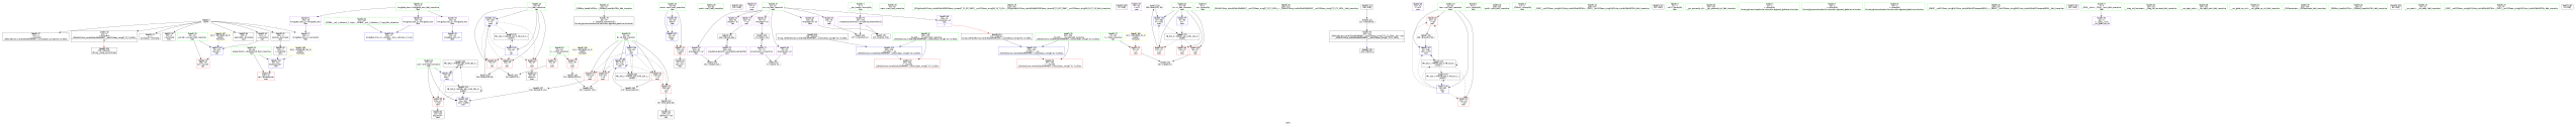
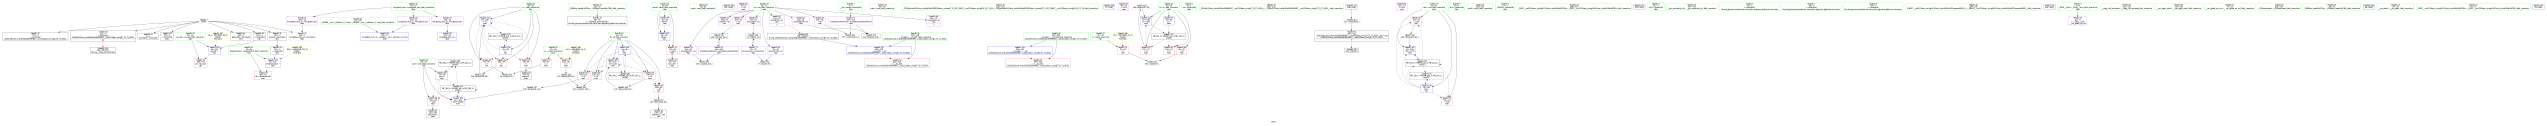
  digraph {
    fontname="IBM Plex Sans"
    label=SVFG
    node [color=green fontname="IBM Plex Sans" shape=record]
    edge [fontname="IBM Plex Sans" style=solid]
    n1 [color=grey label="{NodeID: 0\nNullPtr}"]
    n2 [color=black label="{NodeID: 41\n2\<--3\ndummyVal\<--dummyVal\n}"]
    n3 [color=black label="{NodeID: 42\n109\<--3\n\<--dummyVal\nmain\n}"]
    n4 [color=black label="{NodeID: 43\n110\<--3\n\<--dummyVal\nmain\n}"]
    n5 [color=black label="{NodeID: 45\n182\<--3\nlpad.val\<--dummyVal\nmain\n}"]
    n6 [color=black label="{NodeID: 46\n183\<--3\nlpad.val35\<--dummyVal\nmain\n}"]
    n7 [color=black label="{NodeID: 47\n213\<--3\n\<--dummyVal\n_ZStltIcSt11char_traitsIcESaIcEEbRKNSt7__cxx1112basic_stringIT_T0_T1_EESA_\n}"]
    n8 [color=black label="{NodeID: 48\n214\<--3\n\<--dummyVal\n_ZStltIcSt11char_traitsIcESaIcEEbRKNSt7__cxx1112basic_stringIT_T0_T1_EESA_\n|{<s0>12}}"]
    n9 [color=blue label="{NodeID: 97\n245\<--3\nllvm.global_ctors_2\<--dummyVal\nGlob }" style=dotted]
    n10 [color=blue label="{NodeID: 102\n53\<--110\nexn.slot\<--\nmain\n}"]
    n11 [color=black label="{NodeID: 44\n112\<--3\n\<--dummyVal\nmain\n}"]
    n12 [color=blue label="{NodeID: 103\n55\<--112\nehselector.slot\<--\nmain\n}"]
    n13 [color=black label="{NodeID: 215\n228 = PHI(214, )\n0th arg __clang_call_terminate }"]
    n14 [color=red label="{NodeID: 78\n180\<--53\nexn\<--exn.slot\nmain\n}"]
    n15 [color=red label="{NodeID: 79\n181\<--55\nsel\<--ehselector.slot\nmain\n}"]
    n16 [color=black label="{NodeID: 180\nMR_18V_2 = PHI(MR_18V_4, MR_18V_1, )\npts\{64 \}\n}"]
    n17 [color=blue label="{NodeID: 105\n63\<--68\nprev\<--\nmain\n}"]
    n18 [color=blue label="{NodeID: 108\n63\<--142\nprev\<--add18\nmain\n}"]
    n19 [color=red label="{NodeID: 88\n130\<--63\n\<--prev\nmain\n}"]
    n20 [color=black label="{NodeID: 176\nMR_18V_5 = PHI(MR_18V_6, MR_18V_4, )\npts\{64 \}\n}"]
    n21 [color=black label="{NodeID: 52\n131\<--130\nidxprom14\<--\nmain\n}"]
    n22 [label="{NodeID: 14\n29\<--35\n_ZNSt8ios_base4InitD1Ev\<--_ZNSt8ios_base4InitD1Ev_field_insensitive\n}"]
    n23 [color=black label="{NodeID: 49\n28\<--29\n\<--_ZNSt8ios_base4InitD1Ev\nCan only get source location for instruction, argument, global var or function.}"]
    n24 [color=blue label="{NodeID: 111\n45\<--68\nretval\<--\nmain\n}"]
    n25 [color=red label="{NodeID: 74\n172\<--45\n\<--retval\nmain\n}"]
    n26 [color=black label="{NodeID: 53\n44\<--172\nmain_ret\<--\nmain\n}"]
    n27 [label="{NodeID: 28\n81\<--82\nscanf\<--scanf_field_insensitive\n}"]
    n28 [color=black label="{NodeID: 208\n101 = PHI()\n}"]
    n29 [color=purple label="{NodeID: 56\n79\<--8\n\<--.str\nmain\n}"]
    n30 [color=grey label="{NodeID: 153\n127 = Binary(126, 84, )\n}"]
    n31 [color=black label="{NodeID: 51\n128\<--127\nidxprom12\<--add\nmain\n}"]
    n32 [color=purple label="{NodeID: 70\n163\<--51\n\<--arr\nmain\n}"]
    n33 [color=black label="{NodeID: 149\n165 = PHI(163, 166, )\n}"]
    n34 [color=purple label="{NodeID: 72\n166\<--165\narraydestroy.element\<--arraydestroy.elementPast\nmain\n}"]
    n35 [color=grey label="{NodeID: 165\n170 = cmp(166, 162, )\n}"]
    n36 [color=red label="{NodeID: 84\n98\<--59\n\<--i\nmain\n}"]
    n37 [color=black label="{NodeID: 50\n99\<--98\nidxprom\<--\nmain\n}"]
    n38 [label="{NodeID: 1\n7\<--1\n__dso_handle\<--dummyObj\nGlob }"]
    n39 [color=purple label="{NodeID: 73\n175\<--174\narraydestroy.element32\<--arraydestroy.elementPast31\nmain\n}"]
    n40 [color=black label="{NodeID: 181\nMR_20V_2 = PHI(MR_20V_4, MR_20V_1, )\npts\{66 \}\n}"]
    n41 [color=blue label="{NodeID: 106\n65\<--68\ni8\<--\nmain\n}"]
    n42 [color=blue label="{NodeID: 109\n65\<--147\ni8\<--inc20\nmain\n}"]
    n43 [color=red label="{NodeID: 89\n121\<--65\n\<--i8\nmain\n}"]
    n44 [color=red label="{NodeID: 90\n126\<--65\n\<--i8\nmain\n}"]
    n45 [color=red label="{NodeID: 91\n141\<--65\n\<--i8\nmain\n}"]
    n46 [color=red label="{NodeID: 92\n146\<--65\n\<--i8\nmain\n}"]
    n47 [color=grey label="{NodeID: 163\n124 = cmp(121, 123, )\n}"]
    n48 [color=grey label="{NodeID: 157\n142 = Binary(141, 84, )\n}"]
    n49 [color=grey label="{NodeID: 158\n147 = Binary(146, 84, )\n}"]
    n50 [color=blue label="{NodeID: 98\n45\<--68\nretval\<--\nmain\n}"]
    n51 [label="{NodeID: 15\n42\<--43\nmain\<--main_field_insensitive\n}"]
    n52 [color=blue label="{NodeID: 112\n200\<--198\n__lhs.addr\<--__lhs\n_ZStltIcSt11char_traitsIcESaIcEEbRKNSt7__cxx1112basic_stringIT_T0_T1_EESA_\n}"]
    n53 [color=red label="{NodeID: 93\n206\<--200\n\<--__lhs.addr\n_ZStltIcSt11char_traitsIcESaIcEEbRKNSt7__cxx1112basic_stringIT_T0_T1_EESA_\n}"]
    n54 [label="{NodeID: 29\n102\<--103\n_ZSt7getlineIcSt11char_traitsIcESaIcEERSt13basic_istreamIT_T0_ES7_RNSt7__cxx1112basic_stringIS4_S5_T1_EE\<--_ZSt7getlineIcSt11char_traitsIcESaIcEERSt13basic_istreamIT_T0_ES7_RNSt7__cxx1112basic_stringIS4_S5_T1_EE_field_insensitive\n}"]
    n55 [color=black label="{NodeID: 209\n27 = PHI()\n}"]
    n56 [color=purple label="{NodeID: 57\n90\<--10\n\<--.str.1\nmain\n}"]
    n57 [color=grey label="{NodeID: 154\n158 = Binary(157, 84, )\n}"]
    n58 [color=blue label="{NodeID: 110\n57\<--158\ntn\<--inc25\nmain\n}"]
    n59 [color=black label="{NodeID: 177\nMR_12V_3 = PHI(MR_12V_4, MR_12V_2, )\npts\{58 \}\n}"]
    n60 [color=red label="{NodeID: 80\n86\<--57\n\<--tn\nmain\n}"]
    n61 [color=red label="{NodeID: 81\n150\<--57\n\<--tn\nmain\n}"]
    n62 [color=red label="{NodeID: 82\n157\<--57\n\<--tn\nmain\n}"]
    n63 [color=purple label="{NodeID: 71\n73\<--72\narrayctor.next\<--arrayctor.cur\nmain\n}"]
    n64 [color=black label="{NodeID: 150\n72 = PHI(69, 73, )\n}"]
    n65 [color=grey label="{NodeID: 162\n77 = cmp(73, 70, )\n}"]
    n66 [color=red label="{NodeID: 85\n105\<--59\n\<--i\nmain\n}"]
    n67 [color=grey label="{NodeID: 152\n106 = Binary(105, 84, )\n}"]
    n68 [color=blue label="{NodeID: 101\n59\<--106\ni\<--inc\nmain\n}"]
    n69 [color=red label="{NodeID: 83\n94\<--59\n\<--i\nmain\n}"]
    n70 [color=black label="{NodeID: 178\nMR_14V_2 = PHI(MR_14V_4, MR_14V_1, )\npts\{60 \}\n}"]
    n71 [label="{NodeID: 2\n8\<--1\n.str\<--dummyObj\nGlob }"]
    n72 [color=blue label="{NodeID: 99\n57\<--84\ntn\<--\nmain\n}"]
    n73 [color=grey label="{NodeID: 160\n88 = cmp(86, 87, )\n}"]
    n74 [label="{NodeID: 16\n45\<--46\nretval\<--retval_field_insensitive\nmain\n}"]
    n75 [color=blue label="{NodeID: 113\n202\<--199\n__rhs.addr\<--__rhs\n_ZStltIcSt11char_traitsIcESaIcEEbRKNSt7__cxx1112basic_stringIT_T0_T1_EESA_\n}"]
    n76 [color=red label="{NodeID: 94\n207\<--202\n\<--__rhs.addr\n_ZStltIcSt11char_traitsIcESaIcEEbRKNSt7__cxx1112basic_stringIT_T0_T1_EESA_\n}"]
    n77 [label="{NodeID: 30\n134\<--135\n_ZStltIcSt11char_traitsIcESaIcEEbRKNSt7__cxx1112basic_stringIT_T0_T1_EESA_\<--_ZStltIcSt11char_traitsIcESaIcEEbRKNSt7__cxx1112basic_stringIT_T0_T1_EESA__field_insensitive\n}"]
    n78 [color=black label="{NodeID: 210\n133 = PHI(197, )\n}"]
    n79 [color=purple label="{NodeID: 58\n152\<--13\n\<--.str.2\nmain\n}"]
    n80 [color=grey label="{NodeID: 155\n123 = Binary(122, 84, )\n}"]
    n81 [color=red label="{NodeID: 86\n137\<--61\n\<--cost\nmain\n}"]
    n82 [color=grey label="{NodeID: 156\n138 = Binary(137, 84, )\n}"]
    n83 [color=blue label="{NodeID: 107\n61\<--138\ncost\<--inc17\nmain\n}"]
    n84 [color=black label="{NodeID: 175\nMR_16V_6 = PHI(MR_16V_4, MR_16V_5, )\npts\{62 \}\n}"]
    n85 [label="{NodeID: 3\n10\<--1\n.str.1\<--dummyObj\nGlob }"]
    n86 [color=blue label="{NodeID: 100\n59\<--68\ni\<--\nmain\n}"]
    n87 [color=grey label="{NodeID: 159\n96 = cmp(94, 95, )\n}"]
    n88 [label="{NodeID: 17\n47\<--48\nt\<--t_field_insensitive\nmain\n}"]
    n89 [color=red label="{NodeID: 75\n87\<--47\n\<--t\nmain\n}"]
    n90 [label="{NodeID: 31\n154\<--155\nprintf\<--printf_field_insensitive\n}"]
    n91 [color=black label="{NodeID: 211\n208 = PHI()\n}"]
    n92 [color=grey label="{NodeID: 161\n211 = cmp(208, 68, )\n}"]
    n93 [color=black label="{NodeID: 54\n197\<--211\n_ZStltIcSt11char_traitsIcESaIcEEbRKNSt7__cxx1112basic_stringIT_T0_T1_EESA__ret\<--cmp\n_ZStltIcSt11char_traitsIcESaIcEEbRKNSt7__cxx1112basic_stringIT_T0_T1_EESA_\n|{<s0>7}}"]
    n94 [color=purple label="{NodeID: 59\n243\<--15\nllvm.global_ctors_0\<--llvm.global_ctors\nGlob }"]
    n95 [color=blue label="{NodeID: 95\n243\<--16\nllvm.global_ctors_0\<--\nGlob }"]
    n96 [color=red label="{NodeID: 87\n151\<--61\n\<--cost\nmain\n}"]
    n97 [color=black label="{NodeID: 179\nMR_16V_2 = PHI(MR_16V_4, MR_16V_1, )\npts\{62 \}\n}"]
    n98 [color=black label="{NodeID: 151\n174 = PHI(115, 175, )\n}"]
    n99 [color=grey label="{NodeID: 164\n177 = cmp(175, 114, )\n}"]
    n100 [label="{NodeID: 4\n12\<--1\n_ZSt3cin\<--dummyObj\nGlob }"]
    n101 [label="{NodeID: 18\n49\<--50\nn\<--n_field_insensitive\nmain\n}"]
    n102 [color=red label="{NodeID: 76\n95\<--49\n\<--n\nmain\n}"]
    n103 [color=red label="{NodeID: 77\n122\<--49\n\<--n\nmain\n}"]
    n104 [label="{NodeID: 32\n168\<--169\n_ZNSt7__cxx1112basic_stringIcSt11char_traitsIcESaIcEED1Ev\<--_ZNSt7__cxx1112basic_stringIcSt11char_traitsIcESaIcEED1Ev_field_insensitive\n}"]
    n105 [color=black label="{NodeID: 212\n229 = PHI()\n}"]
    n106 [color=purple label="{NodeID: 60\n244\<--15\nllvm.global_ctors_1\<--llvm.global_ctors\nGlob }"]
    n107 [color=blue label="{NodeID: 96\n244\<--17\nllvm.global_ctors_1\<--_GLOBAL__sub_I_uditarora_2_1.cpp\nGlob }"]
    n108 [label="{NodeID: 5\n13\<--1\n.str.2\<--dummyObj\nGlob }"]
    n109 [color=yellow label="{NodeID: 185\n4V_1 = ENCHI(MR_4V_0)\npts\{48 \}\nFun[main]}" style=double]
    n110 [label="{NodeID: 19\n51\<--52\narr\<--arr_field_insensitive\nmain\n}"]
    n111 [color=purple label="{NodeID: 62\n69\<--51\narray.begin\<--arr\nmain\n}"]
    n112 [color=purple label="{NodeID: 63\n70\<--51\narrayctor.end\<--arr\nmain\n}"]
    n113 [color=purple label="{NodeID: 64\n100\<--51\narrayidx\<--arr\nmain\n}"]
    n114 [color=purple label="{NodeID: 65\n114\<--51\narray.begin29\<--arr\nmain\n}"]
    n115 [color=purple label="{NodeID: 66\n115\<--51\n\<--arr\nmain\n}"]
+   n116 [color=purple label="{NodeID: 67\n129\<--51\narrayidx13\<--arr\nmain\n|{<s0>7}}"]
    n117 [color=purple label="{NodeID: 68\n132\<--51\narrayidx15\<--arr\nmain\n|{<s0>7}}"]
    n118 [color=purple label="{NodeID: 69\n162\<--51\narray.begin27\<--arr\nmain\n}"]
    n119 [color=black label="{NodeID: 213\n198 = PHI(129, )\n0th arg _ZStltIcSt11char_traitsIcESaIcEEbRKNSt7__cxx1112basic_stringIT_T0_T1_EESA_ }"]
-   n120 [color=black label="{NodeID: 214\n199 = PHI(132, )\n1st arg _ZStltIcSt11char_traitsIcESaIcEEbRKNSt7__cxx1112basic_stringIT_T0_T1_EESA_ }"]
    n121 [label="{NodeID: 33\n190\<--191\n__gxx_personality_v0\<--__gxx_personality_v0_field_insensitive\n}"]
    n122 [color=purple label="{NodeID: 61\n245\<--15\nllvm.global_ctors_2\<--llvm.global_ctors\nGlob }"]
    n123 [label="{NodeID: 6\n16\<--1\n\<--dummyObj\nCan only get source location for instruction, argument, global var or function.}"]
    n124 [color=yellow label="{NodeID: 186\n6V_1 = ENCHI(MR_6V_0)\npts\{50 \}\nFun[main]}" style=double]
    n125 [label="{NodeID: 20\n53\<--54\nexn.slot\<--exn.slot_field_insensitive\nmain\n}"]
    n126 [label="{NodeID: 34\n200\<--201\n__lhs.addr\<--__lhs.addr_field_insensitive\n_ZStltIcSt11char_traitsIcESaIcEEbRKNSt7__cxx1112basic_stringIT_T0_T1_EESA_\n}"]
    n127 [label="{NodeID: 7\n68\<--1\n\<--dummyObj\nCan only get source location for instruction, argument, global var or function.}"]
    n128 [color=yellow label="{NodeID: 187\n8V_1 = ENCHI(MR_8V_0)\npts\{54 \}\nFun[main]}" style=double]
    n129 [color=blue label="{NodeID: 104\n61\<--68\ncost\<--\nmain\n}"]
    n130 [label="{NodeID: 21\n55\<--56\nehselector.slot\<--ehselector.slot_field_insensitive\nmain\n}"]
    n131 [label="{NodeID: 35\n202\<--203\n__rhs.addr\<--__rhs.addr_field_insensitive\n_ZStltIcSt11char_traitsIcESaIcEEbRKNSt7__cxx1112basic_stringIT_T0_T1_EESA_\n}"]
    n132 [label="{NodeID: 8\n84\<--1\n\<--dummyObj\nCan only get source location for instruction, argument, global var or function.}"]
    n133 [color=yellow label="{NodeID: 188\n10V_1 = ENCHI(MR_10V_0)\npts\{56 \}\nFun[main]}" style=double]
    n134 [label="{NodeID: 22\n57\<--58\ntn\<--tn_field_insensitive\nmain\n}"]
    n135 [label="{NodeID: 36\n209\<--210\n_ZNKSt7__cxx1112basic_stringIcSt11char_traitsIcESaIcEE7compareERKS4_\<--_ZNKSt7__cxx1112basic_stringIcSt11char_traitsIcESaIcEE7compareERKS4__field_insensitive\n}"]
    n136 [color=black label="{NodeID: 216\n153 = PHI()\n}"]
    n137 [label="{NodeID: 9\n4\<--6\n_ZStL8__ioinit\<--_ZStL8__ioinit_field_insensitive\nGlob }"]
    n138 [color=purple label="{NodeID: 55\n26\<--4\n\<--_ZStL8__ioinit\n__cxx_global_var_init\n}"]
    n139 [label="{NodeID: 23\n59\<--60\ni\<--i_field_insensitive\nmain\n}"]
    n140 [label="{NodeID: 37\n216\<--217\n__clang_call_terminate\<--__clang_call_terminate_field_insensitive\n}"]
    n141 [label="{NodeID: 10\n15\<--19\nllvm.global_ctors\<--llvm.global_ctors_field_insensitive\nGlob }"]
    n142 [label="{NodeID: 24\n61\<--62\ncost\<--cost_field_insensitive\nmain\n}"]
    n143 [label="{NodeID: 38\n230\<--231\n__cxa_begin_catch\<--__cxa_begin_catch_field_insensitive\n}"]
    n144 [label="{NodeID: 11\n20\<--21\n__cxx_global_var_init\<--__cxx_global_var_init_field_insensitive\n}"]
    n145 [label="{NodeID: 25\n63\<--64\nprev\<--prev_field_insensitive\nmain\n}"]
    n146 [label="{NodeID: 39\n233\<--234\n_ZSt9terminatev\<--_ZSt9terminatev_field_insensitive\n}"]
    n147 [label="{NodeID: 12\n24\<--25\n_ZNSt8ios_base4InitC1Ev\<--_ZNSt8ios_base4InitC1Ev_field_insensitive\n}"]
    n148 [label="{NodeID: 26\n65\<--66\ni8\<--i8_field_insensitive\nmain\n}"]
    n149 [color=black label="{NodeID: 206\n80 = PHI()\n}"]
    n150 [label="{NodeID: 40\n17\<--239\n_GLOBAL__sub_I_uditarora_2_1.cpp\<--_GLOBAL__sub_I_uditarora_2_1.cpp_field_insensitive\n}"]
    n151 [label="{NodeID: 13\n30\<--31\n__cxa_atexit\<--__cxa_atexit_field_insensitive\n}"]
    n152 [label="{NodeID: 27\n75\<--76\n_ZNSt7__cxx1112basic_stringIcSt11char_traitsIcESaIcEEC1Ev\<--_ZNSt7__cxx1112basic_stringIcSt11char_traitsIcESaIcEEC1Ev_field_insensitive\n}"]
    n153 [color=black label="{NodeID: 207\n91 = PHI()\n}"]
    n1 -> n2
    n1 -> n3
    n1 -> n4
    n1 -> n5
    n1 -> n6
    n1 -> n7
    n1 -> n8
    n1 -> n9
    n4 -> n10
    n5 -> n11
    n8 -> n13 [color=red tailport=s0]
    n10 -> n14 [style=dashed]
    n11 -> n12
    n12 -> n15 [style=dashed]
    n16 -> n17 [style=dashed]
    n17 -> n16 [style=dashed]
    n17 -> n18 [style=dashed]
    n17 -> n19 [style=dashed]
    n17 -> n20 [style=dashed]
    n18 -> n20 [style=dashed]
    n19 -> n21
    n20 -> n16 [style=dashed]
    n20 -> n18 [style=dashed]
    n20 -> n19 [style=dashed]
    n20 -> n20 [style=dashed]
    n22 -> n23
    n24 -> n25 [style=dashed]
    n25 -> n26
    n30 -> n31
    n32 -> n33
    n33 -> n34
    n34 -> n33
    n34 -> n35
    n36 -> n37
    n38 -> n39
    n39 -> n98
    n39 -> n99
    n40 -> n41 [style=dashed]
    n41 -> n40 [style=dashed]
    n41 -> n42 [style=dashed]
    n41 -> n43 [style=dashed]
    n41 -> n44 [style=dashed]
    n41 -> n45 [style=dashed]
    n41 -> n46 [style=dashed]
    n42 -> n40 [style=dashed]
    n42 -> n42 [style=dashed]
    n42 -> n43 [style=dashed]
    n42 -> n45 [style=dashed]
    n42 -> n46 [style=dashed]
    n43 -> n47
    n44 -> n30
    n45 -> n48
    n46 -> n44 [style=dashed]
    n46 -> n49
    n48 -> n18
    n49 -> n42
    n50 -> n24 [style=dashed]
    n52 -> n53 [style=dashed]
    n57 -> n58
    n58 -> n59 [style=dashed]
    n59 -> n60 [style=dashed]
    n59 -> n61 [style=dashed]
    n59 -> n62 [style=dashed]
    n60 -> n73
    n62 -> n57
    n62 -> n58 [style=dashed]
    n63 -> n64
    n63 -> n65
    n64 -> n63
    n66 -> n67
    n67 -> n68
    n68 -> n36 [style=dashed]
    n68 -> n66 [style=dashed]
    n68 -> n68 [style=dashed]
    n68 -> n69 [style=dashed]
    n68 -> n70 [style=dashed]
    n69 -> n87
    n70 -> n86 [style=dashed]
    n72 -> n59 [style=dashed]
    n74 -> n24
    n74 -> n25
    n74 -> n50
    n75 -> n76 [style=dashed]
    n80 -> n47
    n81 -> n82
    n82 -> n83
    n83 -> n84 [style=dashed]
    n84 -> n81 [style=dashed]
    n84 -> n83 [style=dashed]
    n84 -> n84 [style=dashed]
    n84 -> n96 [style=dashed]
    n84 -> n97 [style=dashed]
    n86 -> n36 [style=dashed]
    n86 -> n66 [style=dashed]
    n86 -> n68 [style=dashed]
    n86 -> n69 [style=dashed]
    n86 -> n70 [style=dashed]
    n88 -> n89
    n89 -> n73
    n91 -> n92
    n92 -> n93
    n93 -> n78 [color=blue tailport=s0]
    n94 -> n95
    n97 -> n129 [style=dashed]
    n101 -> n102
    n101 -> n103
    n102 -> n87
    n103 -> n80
    n106 -> n107
    n109 -> n89 [style=dashed]
    n110 -> n32
    n110 -> n111 [style=dashed]
    n110 -> n112
    n110 -> n113
    n110 -> n114
    n110 -> n115
+   n110 -> n116
    n110 -> n117
    n110 -> n118
    n111 -> n64
    n112 -> n65
    n114 -> n99
    n115 -> n98
-   n117 -> n120 [color=red tailport=s0]
+   n116 -> n119 [color=red tailport=s0]
    n118 -> n35
    n119 -> n52
-   n120 -> n75
    n122 -> n9
    n124 -> n103 [style=dashed]
    n125 -> n10
    n125 -> n14
    n126 -> n52
    n126 -> n53
    n128 -> n10 [style=dashed]
    n129 -> n81 [style=dashed]
    n129 -> n83 [style=dashed]
    n129 -> n84 [style=dashed]
    n129 -> n96 [style=dashed]
    n129 -> n97 [style=dashed]
    n130 -> n12
    n130 -> n15
    n131 -> n75
    n131 -> n76
    n133 -> n12 [style=dashed]
    n134 -> n58
    n134 -> n60
    n134 -> n61
    n134 -> n62
    n134 -> n72
    n137 -> n138
    n139 -> n36
    n139 -> n66
    n139 -> n68
    n139 -> n69
    n139 -> n86
    n141 -> n94
    n141 -> n106
    n141 -> n122
    n142 -> n81
    n142 -> n83
    n142 -> n96
    n142 -> n129
    n145 -> n17
    n145 -> n18
    n145 -> n19
    n148 -> n41
    n148 -> n42
    n148 -> n43
    n148 -> n44
    n148 -> n45
    n148 -> n46
    n150 -> n107
  }
